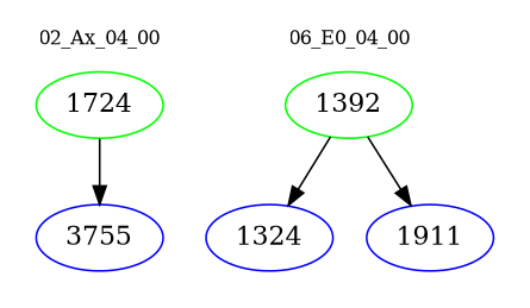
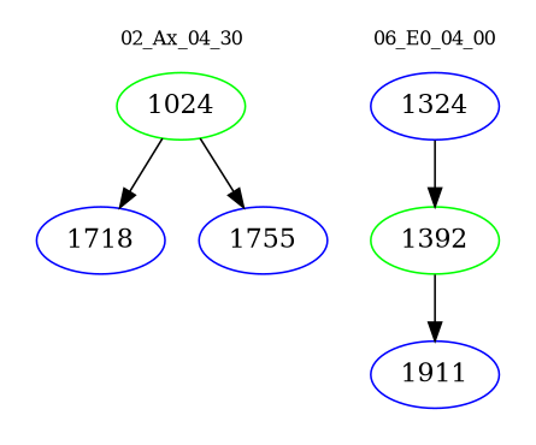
  digraph {
    node [color=blue]
    edge [color=black]
-   n1 [color=green label=1724]
-   n3 [label=3755]
+   n1 [color=green label=1024]
+   n2 [label=1718]
+   n3 [label=1755]
    n4 [color=green label=1392]
    n5 [label=1324]
    n6 [label=1911]
    subgraph cluster_1 {
      color=white
      fontsize=10
-     label="02_Ax_04_00"
+     label="02_Ax_04_30"
      n1
+     n2
      n3
    }
    subgraph cluster_2 {
      color=white
      fontsize=10
      label="06_E0_04_00"
      n4
      n5
      n6
    }
+   n1 -> n2
    n1 -> n3
-   n4 -> n5
+   n5 -> n4
    n4 -> n6
  }
